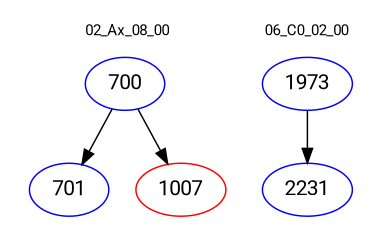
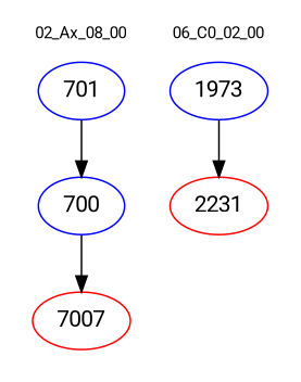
  digraph {
    fontname=Roboto
    node [color=blue fontname=Roboto]
    edge [color=black fontname=Roboto]
    n1 [label=700]
    n2 [label=701]
-   n3 [color=red label=1007]
+   n3 [color=red label=7007]
    n4 [label=1973]
-   n5 [label=2231]
+   n5 [color=red label=2231]
    subgraph cluster_1 {
      color=white
      fontsize=10
      label="02_Ax_08_00"
      n1
      n2
      n3
    }
    subgraph cluster_2 {
      color=white
      fontsize=10
      label="06_C0_02_00"
      n4
      n5
    }
-   n1 -> n2
+   n2 -> n1
    n1 -> n3
    n4 -> n5
  }
